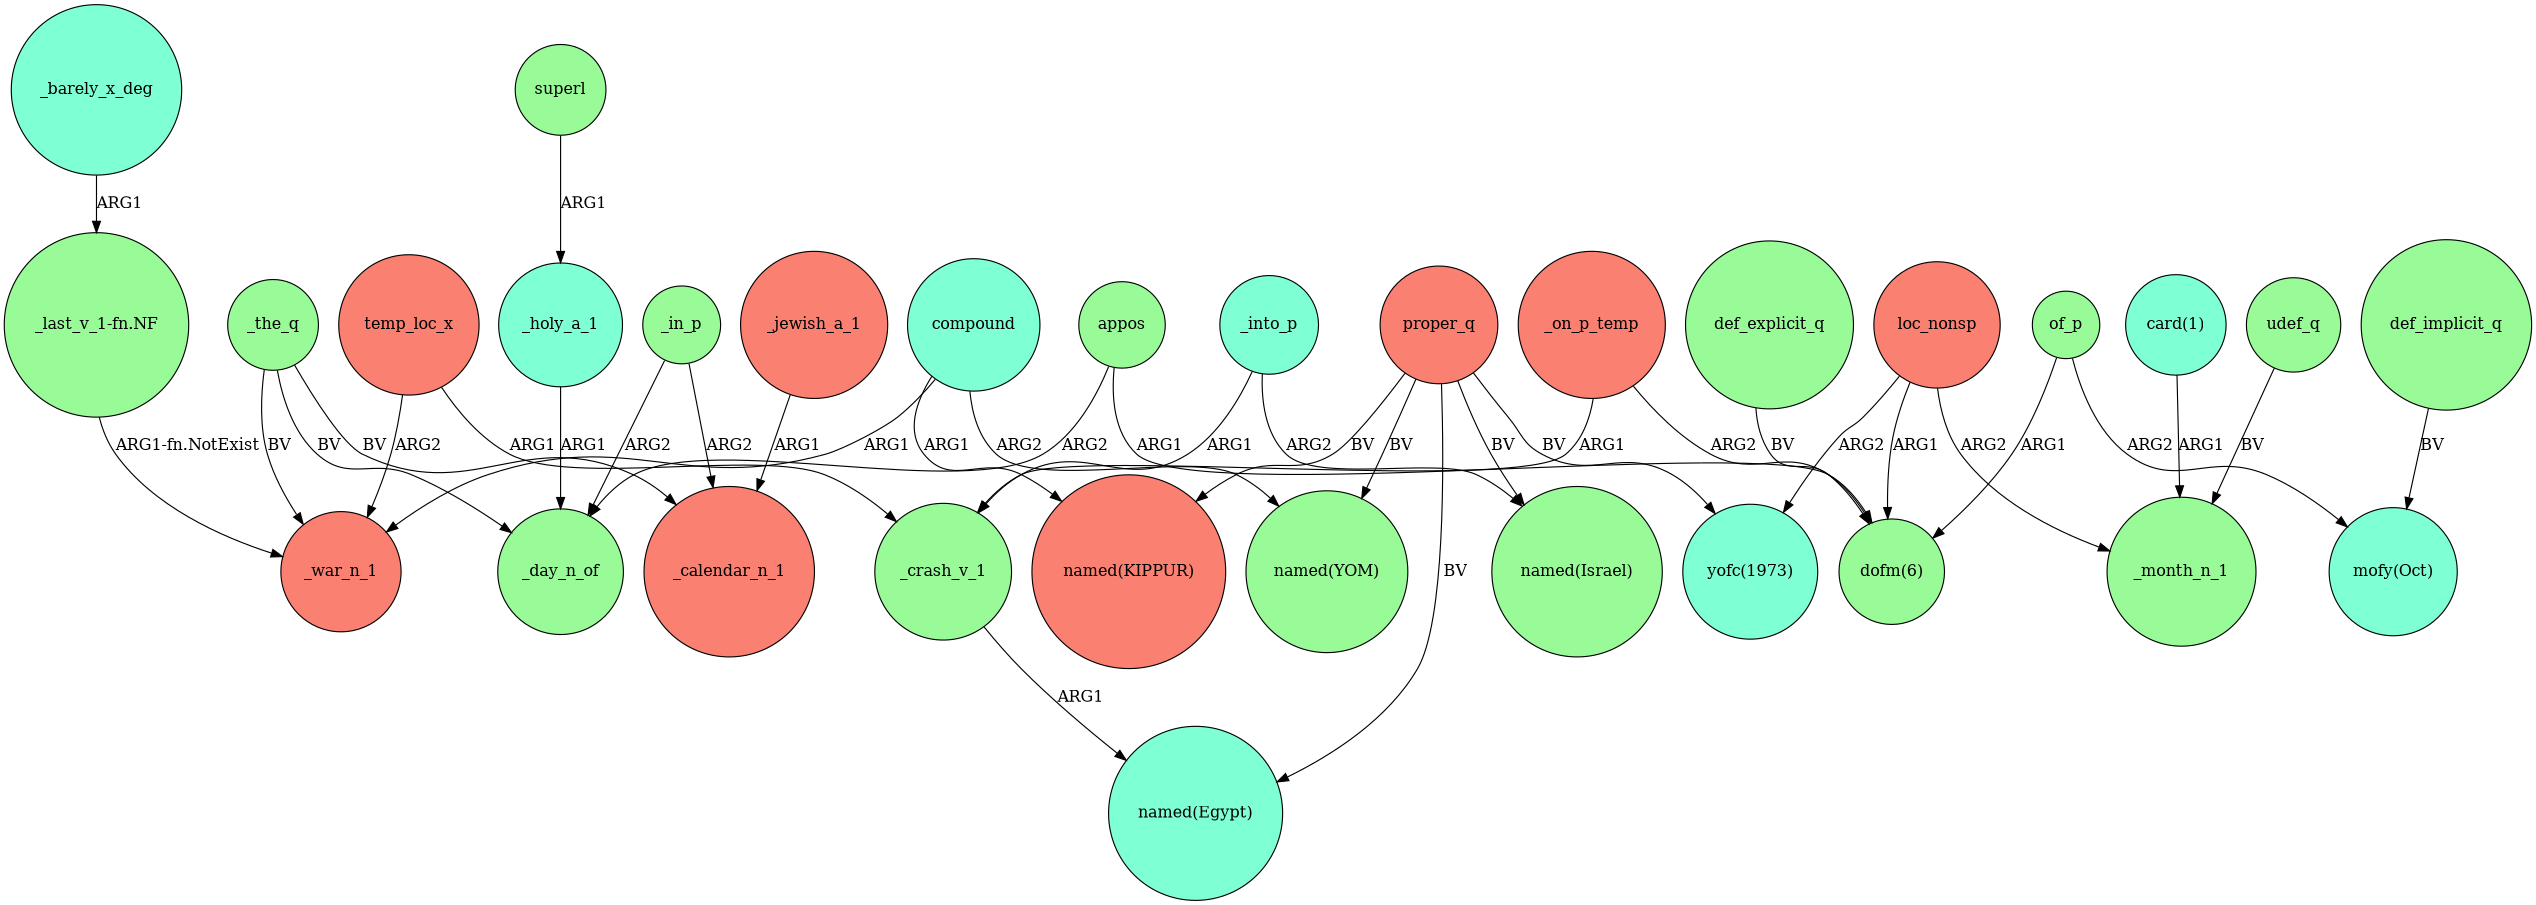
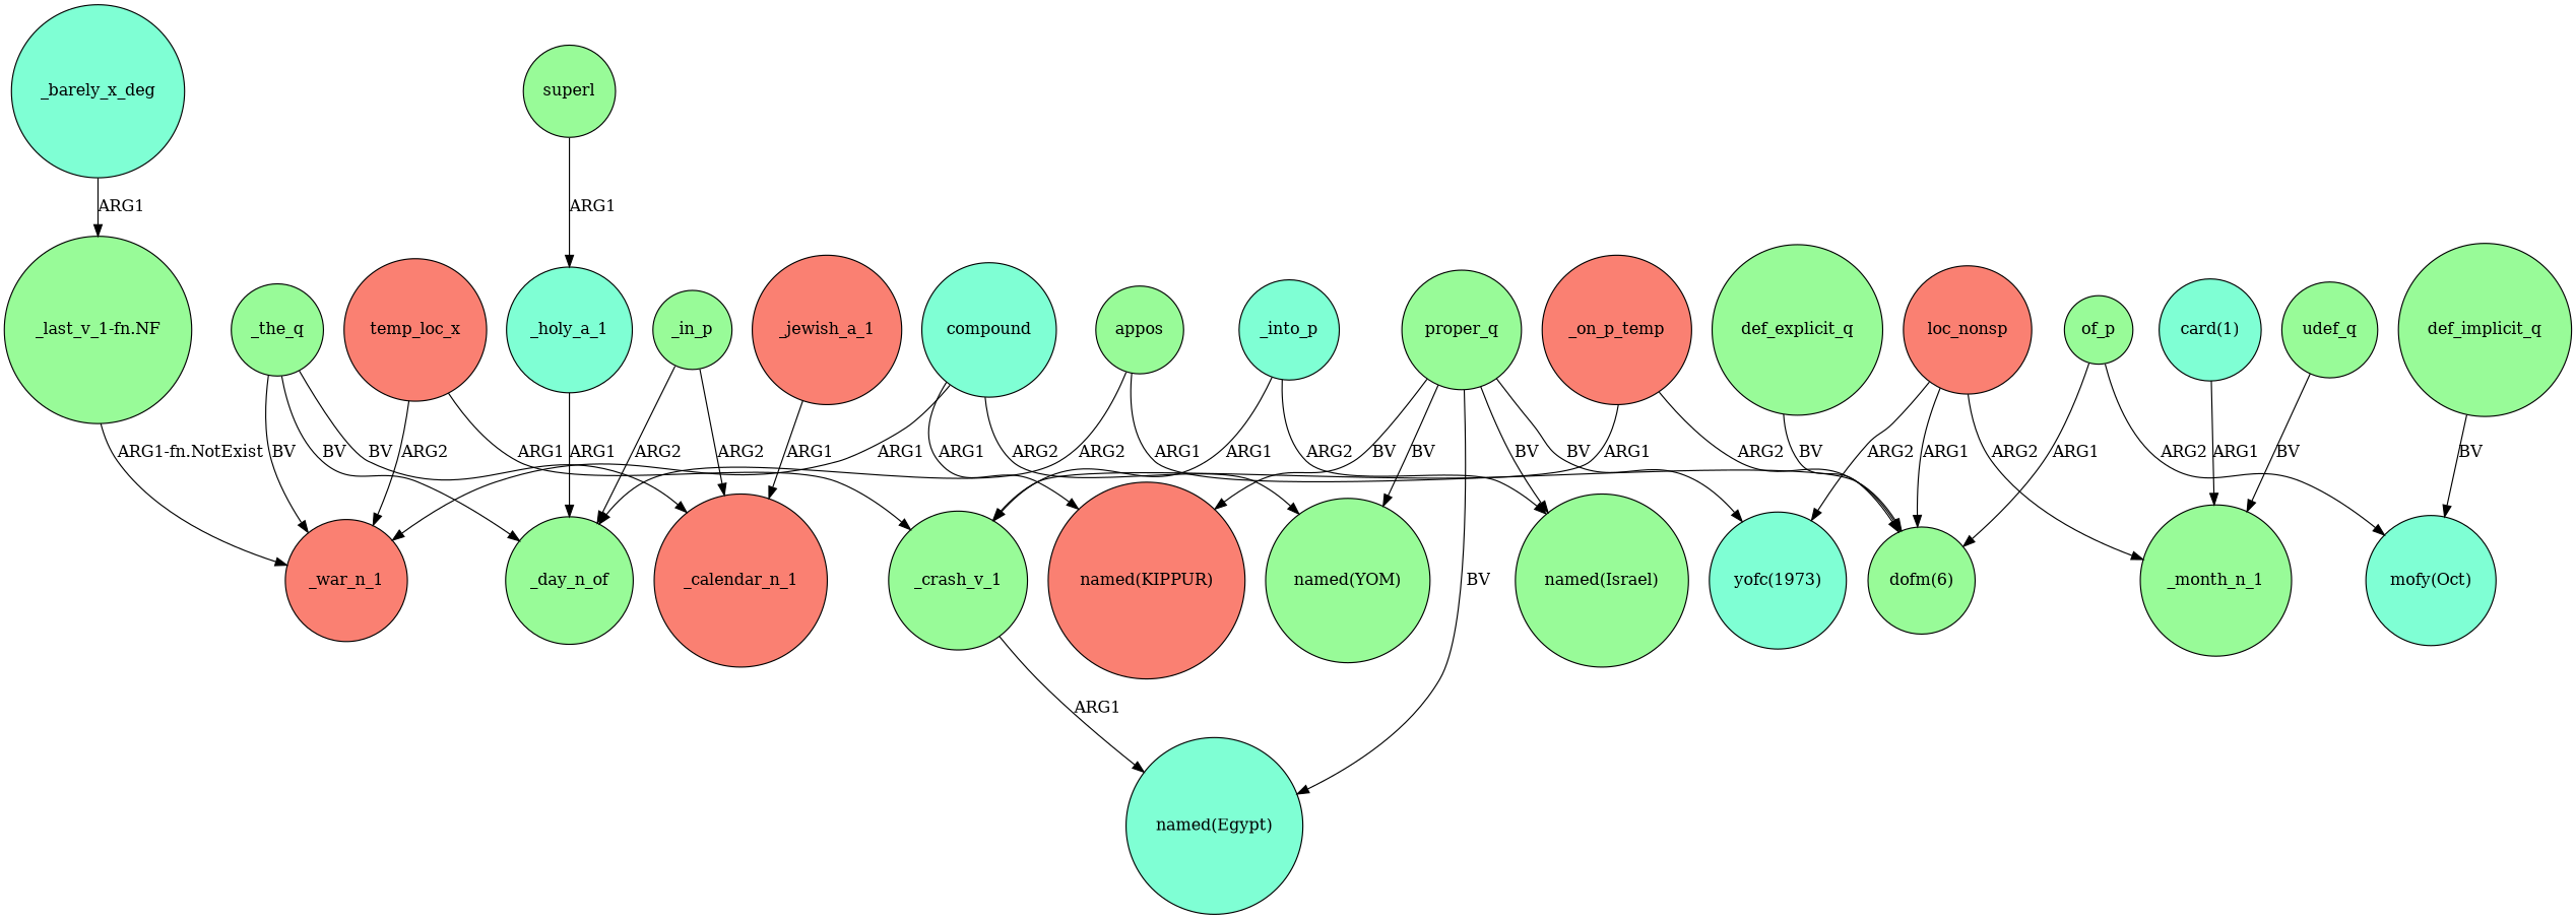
  digraph {
    node [fillcolor=palegreen shape=circle style=filled]
    temp_loc_x [fillcolor=salmon]
    _war_n_1 [fillcolor=salmon]
    _crash_v_1
    "named(Egypt)" [fillcolor=aquamarine]
    _into_p [fillcolor=aquamarine]
    "named(Israel)"
    loc_nonsp [fillcolor=salmon]
    "yofc(1973)" [fillcolor=aquamarine]
    "dofm(6)"
    _month_n_1
    "_last_v_1-fn.NF"
-   proper_q [fillcolor=salmon]
+   proper_q
    "named(KIPPUR)" [fillcolor=salmon]
    "named(YOM)"
    _on_p_temp [fillcolor=salmon]
    "mofy(Oct)" [fillcolor=aquamarine]
    def_implicit_q
    _holy_a_1 [fillcolor=aquamarine]
    superl
    _day_n_of
    _in_p
    _calendar_n_1 [fillcolor=salmon]
    _the_q
    "card(1)" [fillcolor=aquamarine]
    of_p
    compound [fillcolor=aquamarine]
    udef_q
    _jewish_a_1 [fillcolor=salmon]
    _barely_x_deg [fillcolor=aquamarine]
    def_explicit_q
    appos
    temp_loc_x -> _war_n_1 [label=ARG2]
    temp_loc_x -> _crash_v_1 [label=ARG1]
    _crash_v_1 -> "named(Egypt)" [label=ARG1]
    _into_p -> _crash_v_1 [label=ARG1]
    _into_p -> "named(Israel)" [label=ARG2]
    loc_nonsp -> "yofc(1973)" [label=ARG2]
    loc_nonsp -> "dofm(6)" [label=ARG1]
    loc_nonsp -> _month_n_1 [label=ARG2]
    "_last_v_1-fn.NF" -> _war_n_1 [label="ARG1-fn.NotExist"]
    proper_q -> "named(Egypt)" [label=BV]
    proper_q -> "named(Israel)" [label=BV]
    proper_q -> "yofc(1973)" [label=BV]
    proper_q -> "named(KIPPUR)" [label=BV]
    proper_q -> "named(YOM)" [label=BV]
    _on_p_temp -> _crash_v_1 [label=ARG1]
    _on_p_temp -> "dofm(6)" [label=ARG2]
    def_implicit_q -> "mofy(Oct)" [label=BV]
    _holy_a_1 -> _day_n_of [label=ARG1]
    superl -> _holy_a_1 [label=ARG1]
    _in_p -> _day_n_of [label=ARG2]
    _in_p -> _calendar_n_1 [label=ARG2]
    _the_q -> _war_n_1 [label=BV]
    _the_q -> _day_n_of [label=BV]
    _the_q -> _calendar_n_1 [label=BV]
    "card(1)" -> _month_n_1 [label=ARG1]
    of_p -> "dofm(6)" [label=ARG1]
    of_p -> "mofy(Oct)" [label=ARG2]
    compound -> _war_n_1 [label=ARG1]
    compound -> "named(KIPPUR)" [label=ARG1]
    compound -> "named(YOM)" [label=ARG2]
    udef_q -> _month_n_1 [label=BV]
    _jewish_a_1 -> _calendar_n_1 [label=ARG1]
    _barely_x_deg -> "_last_v_1-fn.NF" [label=ARG1]
    def_explicit_q -> "dofm(6)" [label=BV]
    appos -> "dofm(6)" [label=ARG1]
    appos -> _day_n_of [label=ARG2]
  }
